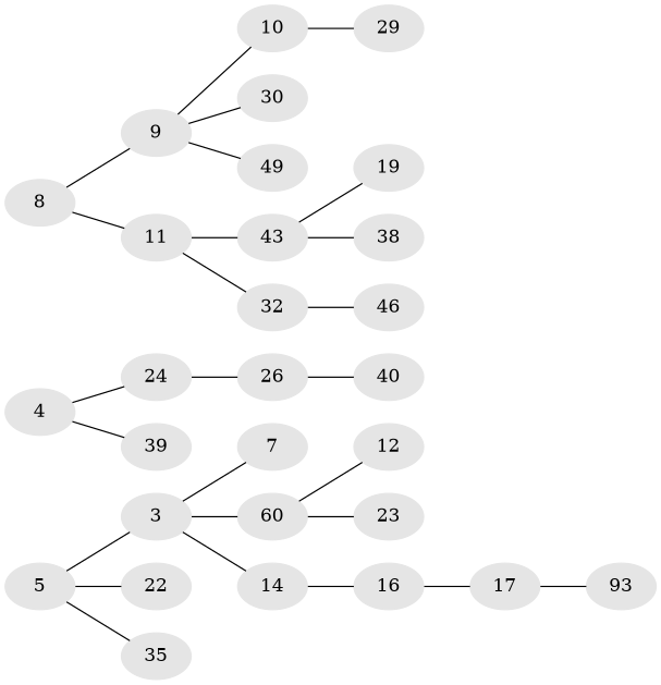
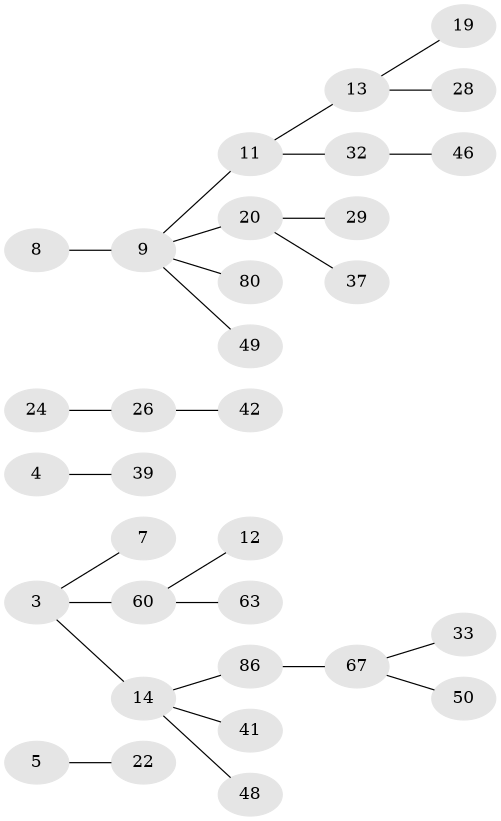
  graph {
    rankdir=LR
    node [color=gray90 style=filled]
    n1 [label=5 super="+2"]
    3 [super="+5"]
    22
-   35
    7 [super="+36"]
    n6 [label=60 super="+31"]
    14 [super="+34"]
    4 [super="+6"]
    24 [super="+25"]
    39
    12
-   23 [super="+27"]
-   16 [super="+40"]
+   23 [super="+27" label=63]
+   16 [super="+40" label=86]
+   41
+   48
    26
    8 [super="+47"]
    9 [super="+15"]
    11
-   20 [super="+21" label=10]
-   30
+   20 [super="+21"]
+   30 [label=80]
    49
-   13 [super="+28" label=43]
+   13 [super="+28"]
    32 [super="+44"]
    29
+   37 [super="+43"]
    19 [super="+45"]
-   38
+   38 [label=28]
    46
-   17 [super="+18"]
-   33 [label=93]
-   42 [super="+53" label=40]
-   n1 -- 3
+   17 [super="+18" label=67]
+   33
+   50
+   42 [super="+53"]
    n1 -- 22
-   n1 -- 35
    3 -- 7
    3 -- n6
    3 -- 14
    n6 -- 12
    n6 -- 23
    14 -- 16
-   4 -- 24
+   14 -- 41
+   14 -- 48
    4 -- 39
    24 -- 26
    16 -- 17
    26 -- 42
    8 -- 9
-   8 -- 11
+   9 -- 11
    9 -- 20
    9 -- 30
    9 -- 49
    11 -- 13
    11 -- 32
    20 -- 29
+   20 -- 37
    13 -- 19
    13 -- 38
    32 -- 46
    17 -- 33
+   17 -- 50
  }
